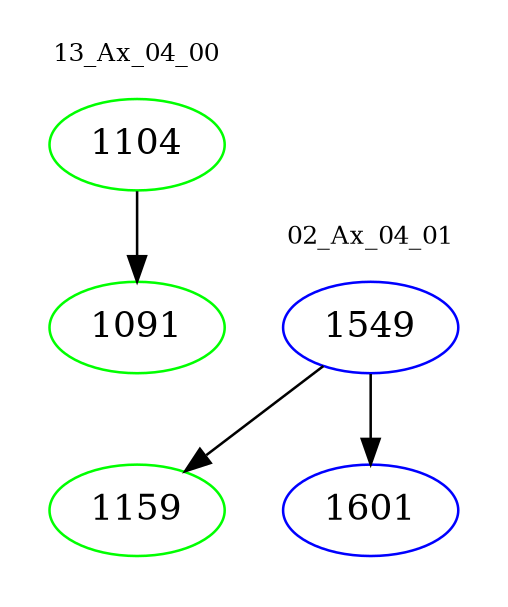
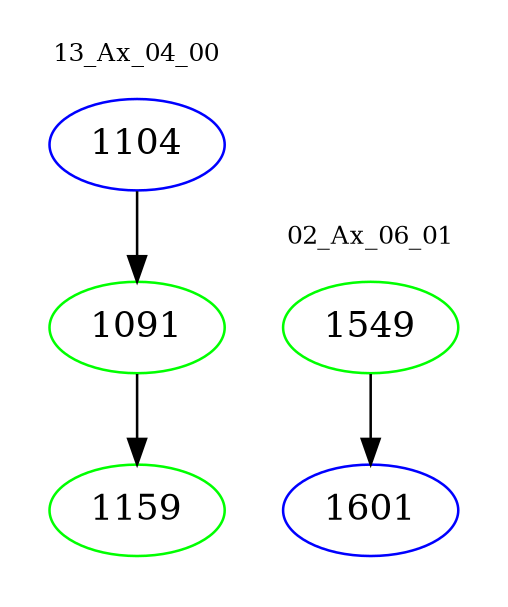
  digraph {
    node [color=green]
    edge [color=black]
-   n1 [label=1104]
+   n1 [color=blue label=1104]
    n2 [label=1091]
    n3 [label=1159]
-   n4 [color=blue label=1549]
+   n4 [label=1549]
    n5 [color=blue label=1601]
    subgraph cluster_1 {
      color=white
      fontsize=10
      label="13_Ax_04_00"
      n1
      n2
      n3
    }
    subgraph cluster_2 {
      color=white
      fontsize=10
-     label="02_Ax_04_01"
+     label="02_Ax_06_01"
      n4
      n5
    }
    n1 -> n2
-   n4 -> n3
+   n2 -> n3
    n4 -> n5
  }
